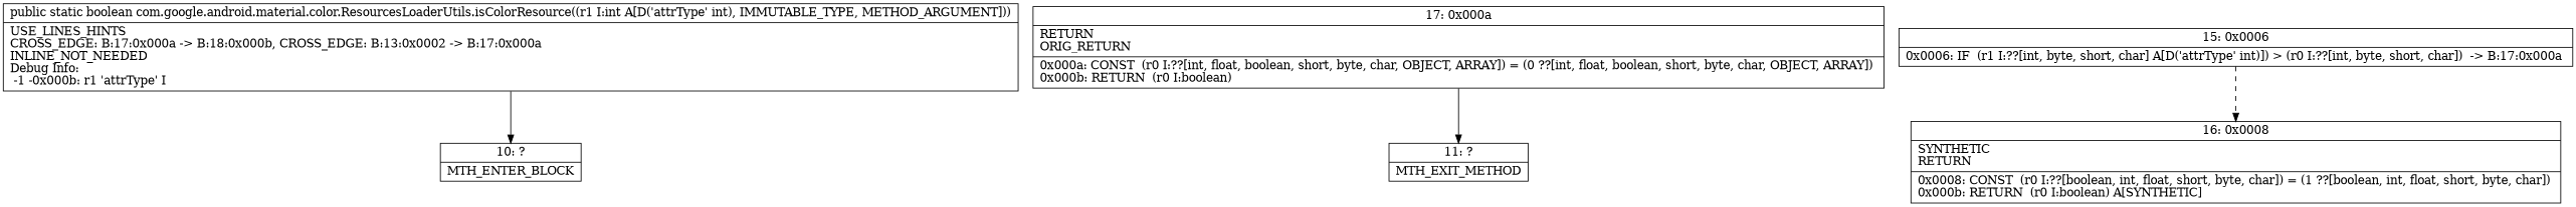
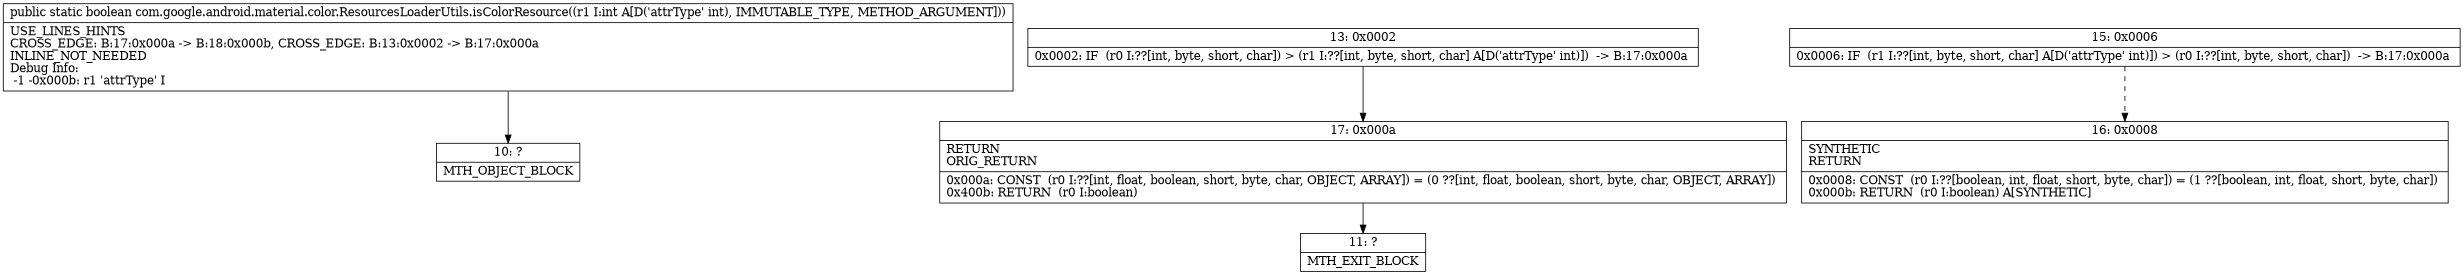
  digraph {
    node [shape=record]
-   n1 [label="{10\:\ ?|MTH_ENTER_BLOCK\l}"]
-   n3 [label="{17\:\ 0x000a|RETURN\lORIG_RETURN\l|0x000a: CONST  (r0 I:??[int, float, boolean, short, byte, char, OBJECT, ARRAY]) = (0 ??[int, float, boolean, short, byte, char, OBJECT, ARRAY]) \l0x000b: RETURN  (r0 I:boolean) \l}"]
-   n4 [label="{11\:\ ?|MTH_EXIT_METHOD\l}"]
+   n1 [label="{10\:\ ?|MTH_OBJECT_BLOCK\l}"]
+   n2 [label="{13\:\ 0x0002|0x0002: IF  (r0 I:??[int, byte, short, char]) \> (r1 I:??[int, byte, short, char] A[D('attrType' int)])  \-\> B:17:0x000a \l}"]
+   n3 [label="{17\:\ 0x000a|RETURN\lORIG_RETURN\l|0x000a: CONST  (r0 I:??[int, float, boolean, short, byte, char, OBJECT, ARRAY]) = (0 ??[int, float, boolean, short, byte, char, OBJECT, ARRAY]) \l0x400b: RETURN  (r0 I:boolean) \l}"]
+   n4 [label="{11\:\ ?|MTH_EXIT_BLOCK\l}"]
    n5 [label="{15\:\ 0x0006|0x0006: IF  (r1 I:??[int, byte, short, char] A[D('attrType' int)]) \> (r0 I:??[int, byte, short, char])  \-\> B:17:0x000a \l}"]
    n6 [label="{16\:\ 0x0008|SYNTHETIC\lRETURN\l|0x0008: CONST  (r0 I:??[boolean, int, float, short, byte, char]) = (1 ??[boolean, int, float, short, byte, char]) \l0x000b: RETURN  (r0 I:boolean) A[SYNTHETIC]\l}"]
    n7 [label="{public static boolean com.google.android.material.color.ResourcesLoaderUtils.isColorResource((r1 I:int A[D('attrType' int), IMMUTABLE_TYPE, METHOD_ARGUMENT]))  | USE_LINES_HINTS\lCROSS_EDGE: B:17:0x000a \-\> B:18:0x000b, CROSS_EDGE: B:13:0x0002 \-\> B:17:0x000a\lINLINE_NOT_NEEDED\lDebug Info:\l  \-1 \-0x000b: r1 'attrType' I\l}"]
+   n2 -> n3
    n3 -> n4
    n5 -> n6 [style=dashed]
    n7 -> n1
  }
